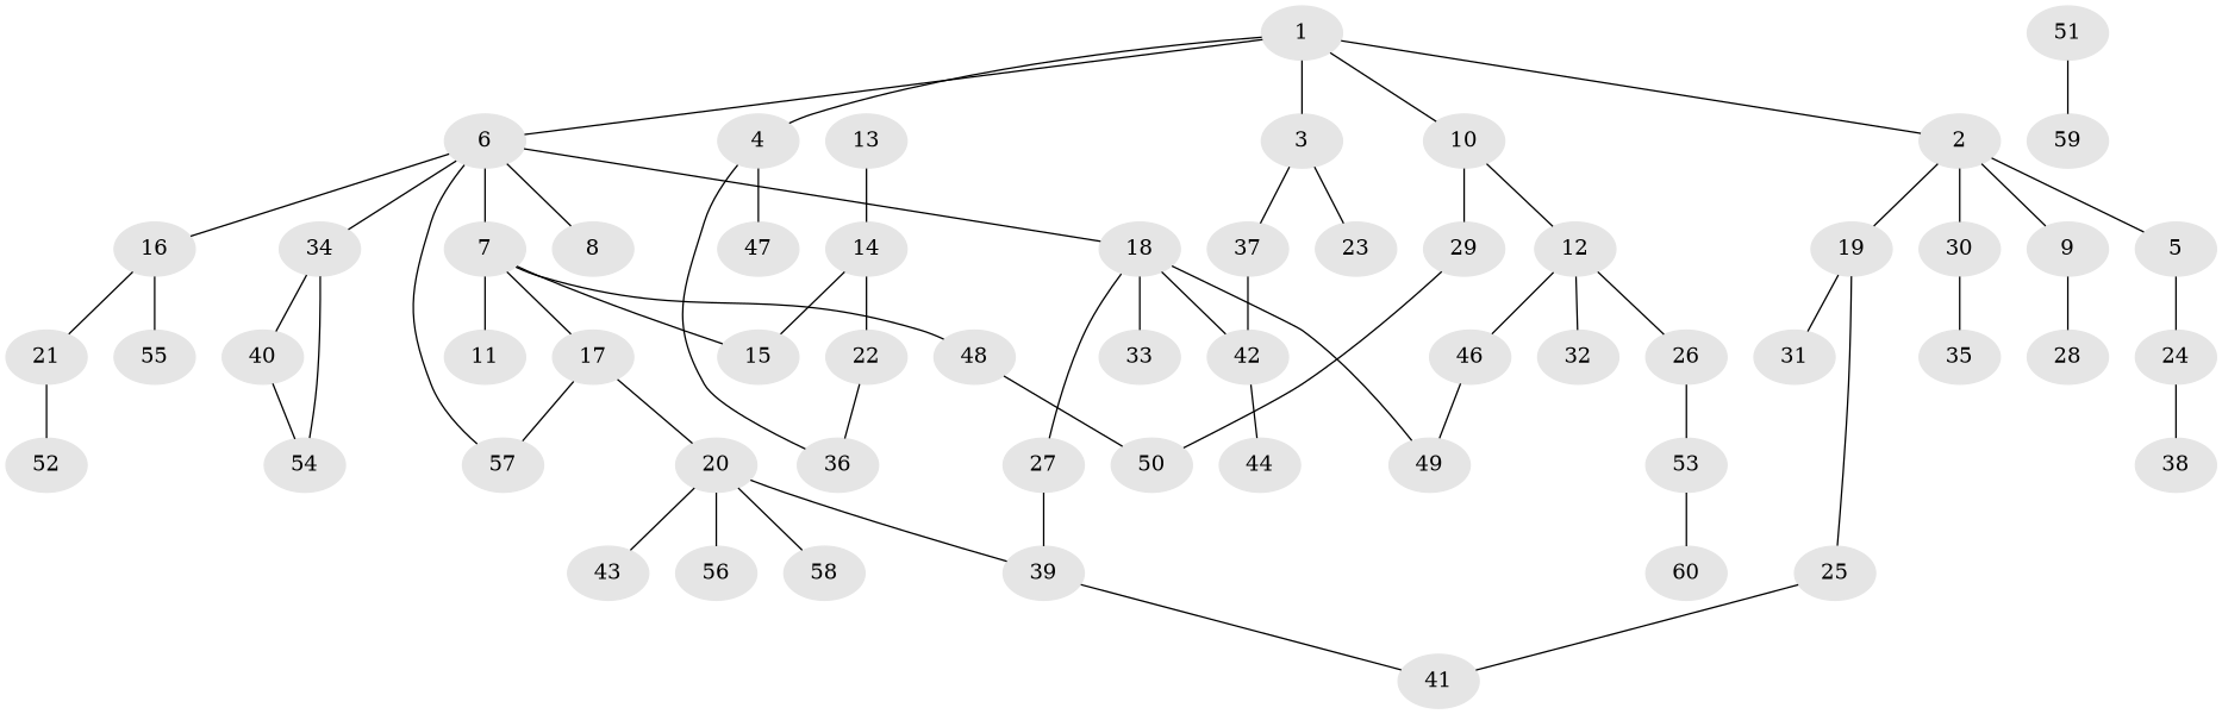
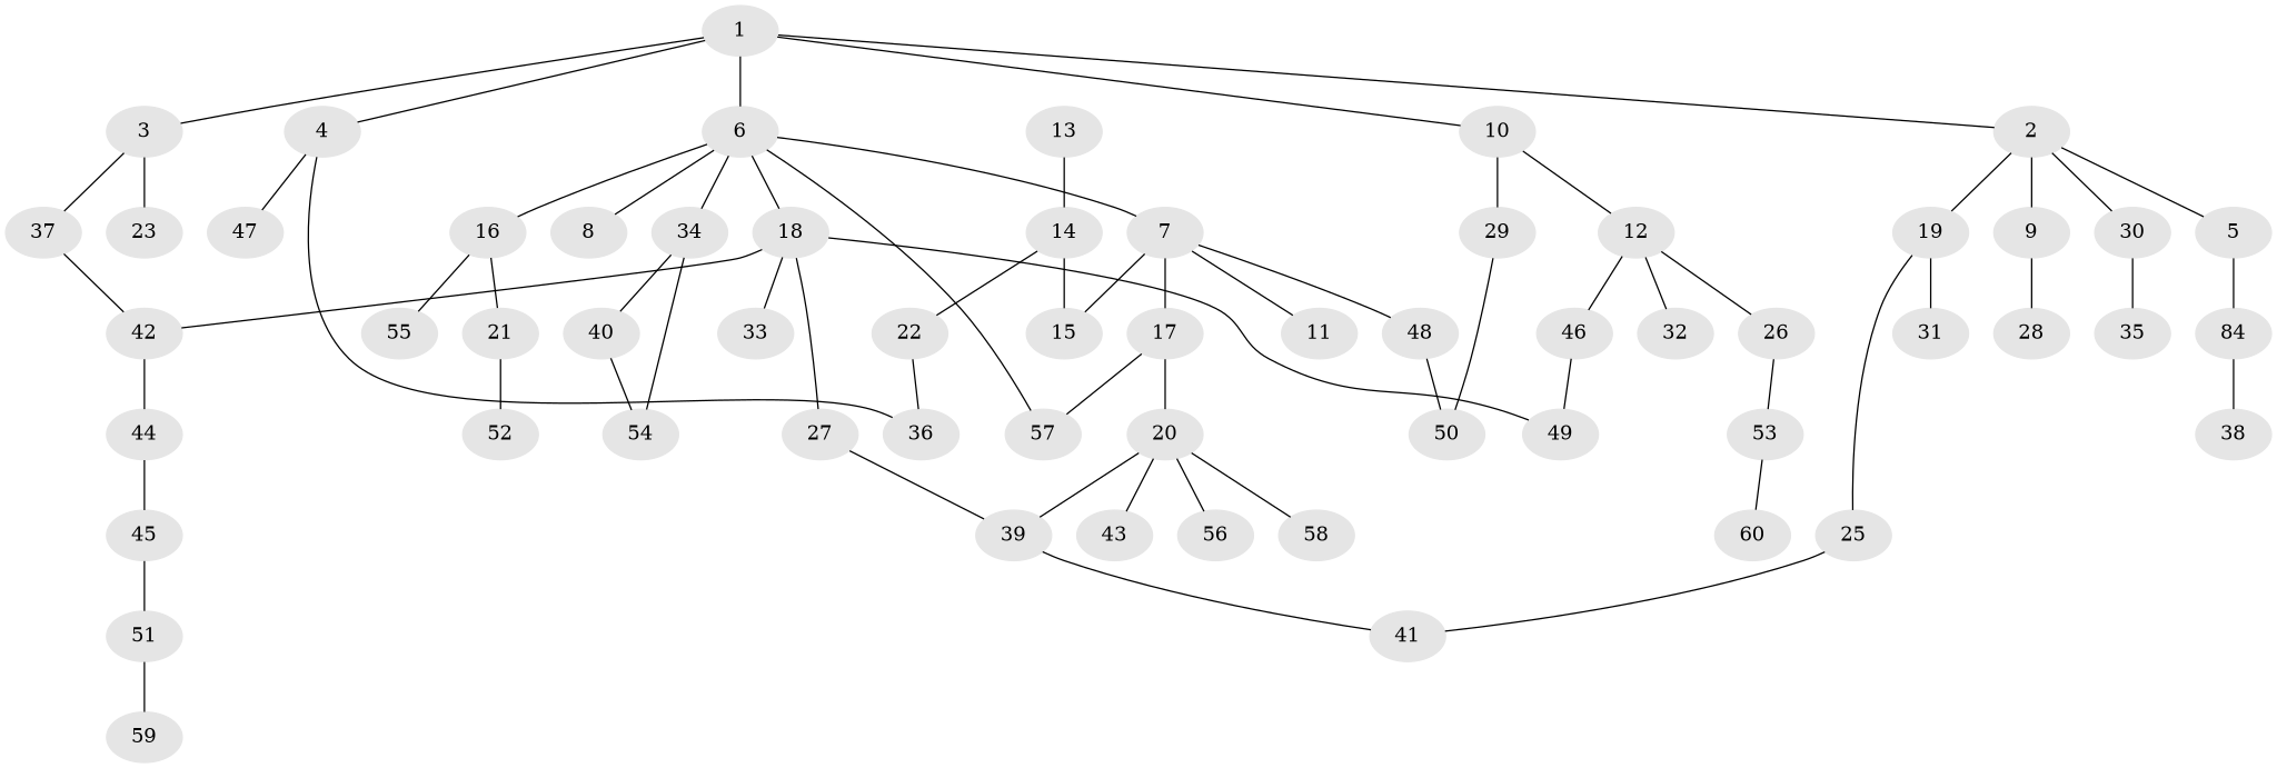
  graph {
    node [color=gray90 style=filled]
    1
    2
    3
    4
    6
    10
    5
    9
    19
    30
    23
    37
    36
    47
    7
    8
    16
    18
    34
    57
    12
    29
-   24
+   24 [label=84]
    28
    13
    14
    25
    31
    35
    42
    38
    11
    15
    17
    48
    21
    55
    27
    33
    49
    40
    54
    20
    50
    26
    32
    46
    53
    22
    52
    39
    43
    56
    58
    44
    41
    60
+   45
    51
    59
    1 -- 2
    1 -- 3
    1 -- 4
    1 -- 6
    1 -- 10
    2 -- 5
    2 -- 9
    2 -- 19
    2 -- 30
    3 -- 23
    3 -- 37
    4 -- 36
    4 -- 47
    6 -- 7
    6 -- 8
    6 -- 16
    6 -- 18
    6 -- 34
    6 -- 57
    10 -- 12
    10 -- 29
    5 -- 24
    9 -- 28
    19 -- 25
    19 -- 31
    30 -- 35
    37 -- 42
    7 -- 11
    7 -- 15
    7 -- 17
    7 -- 48
    16 -- 21
    16 -- 55
    18 -- 42
    18 -- 27
    18 -- 33
    18 -- 49
    34 -- 40
    34 -- 54
    12 -- 26
    12 -- 32
    12 -- 46
    29 -- 50
    24 -- 38
    13 -- 14
    14 -- 15
    14 -- 22
    25 -- 41
    42 -- 44
    17 -- 57
    17 -- 20
    48 -- 50
    21 -- 52
    27 -- 39
    40 -- 54
    20 -- 39
    20 -- 43
    20 -- 56
    20 -- 58
    26 -- 53
    46 -- 49
    53 -- 60
    22 -- 36
    39 -- 41
+   44 -- 45
+   45 -- 51
    51 -- 59
  }
